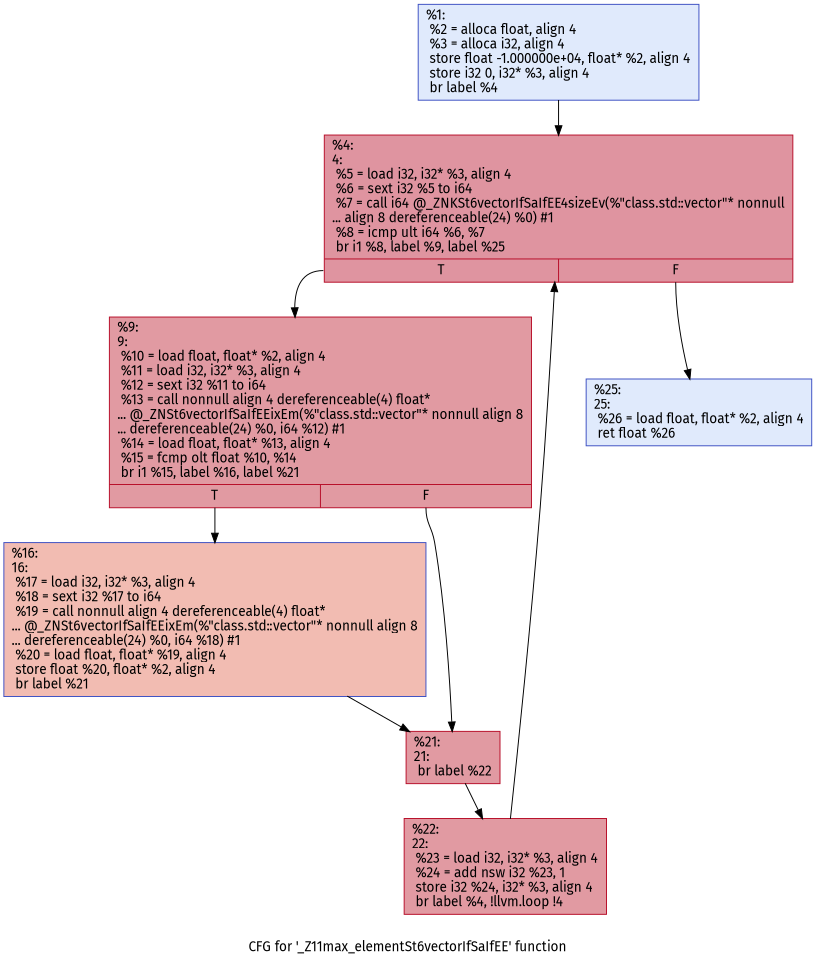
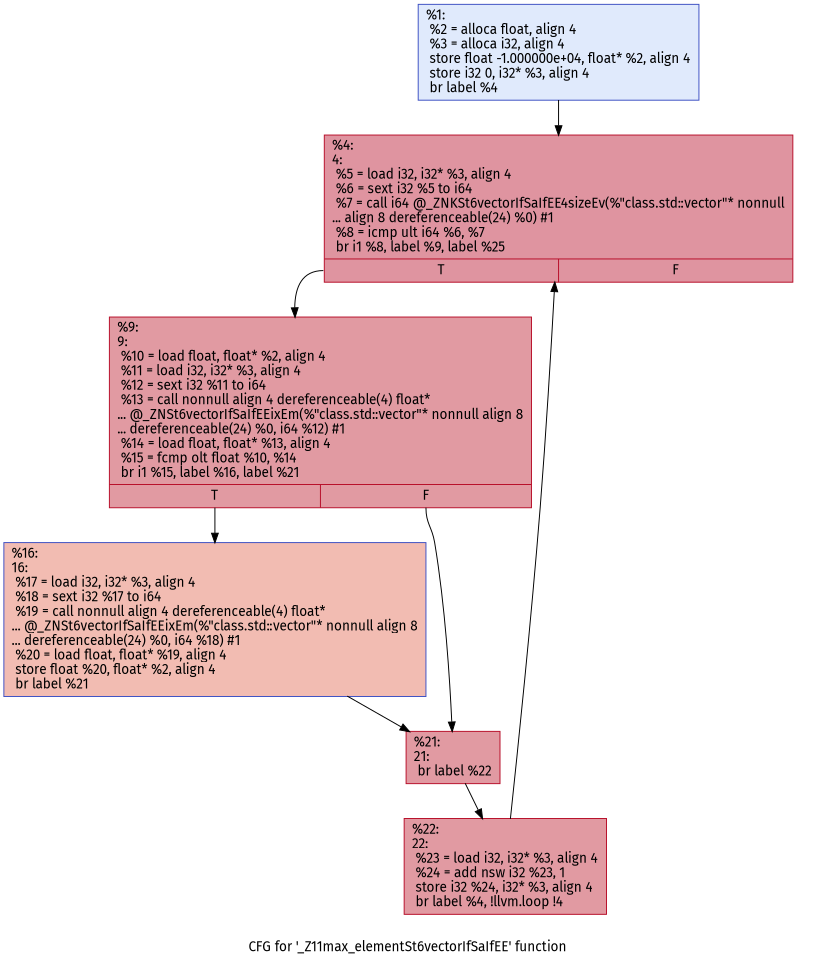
  digraph {
    label="CFG for '_Z11max_elementSt6vectorIfSaIfEE' function"
    fontname="Fira Sans"
    node [color="#b70d28ff" fillcolor="#bb1b2c70" shape=record style=filled fontname="Fira Sans"]
    edge [fontname="Fira Sans"]
    n1 [color="#3d50c3ff" fillcolor="#b9d0f970" label="{%1:\l  %2 = alloca float, align 4\l  %3 = alloca i32, align 4\l  store float -1.000000e+04, float* %2, align 4\l  store i32 0, i32* %3, align 4\l  br label %4\l}"]
    n2 [fillcolor="#b70d2870" label="{%4:\l4:                                                \l  %5 = load i32, i32* %3, align 4\l  %6 = sext i32 %5 to i64\l  %7 = call i64 @_ZNKSt6vectorIfSaIfEE4sizeEv(%\"class.std::vector\"* nonnull\l... align 8 dereferenceable(24) %0) #1\l  %8 = icmp ult i64 %6, %7\l  br i1 %8, label %9, label %25\l|{<s0>T|<s1>F}}"]
    n3 [label="{%9:\l9:                                                \l  %10 = load float, float* %2, align 4\l  %11 = load i32, i32* %3, align 4\l  %12 = sext i32 %11 to i64\l  %13 = call nonnull align 4 dereferenceable(4) float*\l... @_ZNSt6vectorIfSaIfEEixEm(%\"class.std::vector\"* nonnull align 8\l... dereferenceable(24) %0, i64 %12) #1\l  %14 = load float, float* %13, align 4\l  %15 = fcmp olt float %10, %14\l  br i1 %15, label %16, label %21\l|{<s0>T|<s1>F}}"]
-   n4 [color="#3d50c3ff" fillcolor="#b9d0f970" label="{%25:\l25:                                               \l  %26 = load float, float* %2, align 4\l  ret float %26\l}"]
    n5 [color="#3d50c3ff" fillcolor="#e1675170" label="{%16:\l16:                                               \l  %17 = load i32, i32* %3, align 4\l  %18 = sext i32 %17 to i64\l  %19 = call nonnull align 4 dereferenceable(4) float*\l... @_ZNSt6vectorIfSaIfEEixEm(%\"class.std::vector\"* nonnull align 8\l... dereferenceable(24) %0, i64 %18) #1\l  %20 = load float, float* %19, align 4\l  store float %20, float* %2, align 4\l  br label %21\l}"]
    n6 [label="{%21:\l21:                                               \l  br label %22\l}"]
    n7 [label="{%22:\l22:                                               \l  %23 = load i32, i32* %3, align 4\l  %24 = add nsw i32 %23, 1\l  store i32 %24, i32* %3, align 4\l  br label %4, !llvm.loop !4\l}"]
    n1 -> n2
    n2 -> n3 [tailport=s0]
-   n2 -> n4 [tailport=s1]
    n3 -> n5 [tailport=s0]
    n3 -> n6 [tailport=s1]
    n5 -> n6
    n6 -> n7
    n7 -> n2
  }
